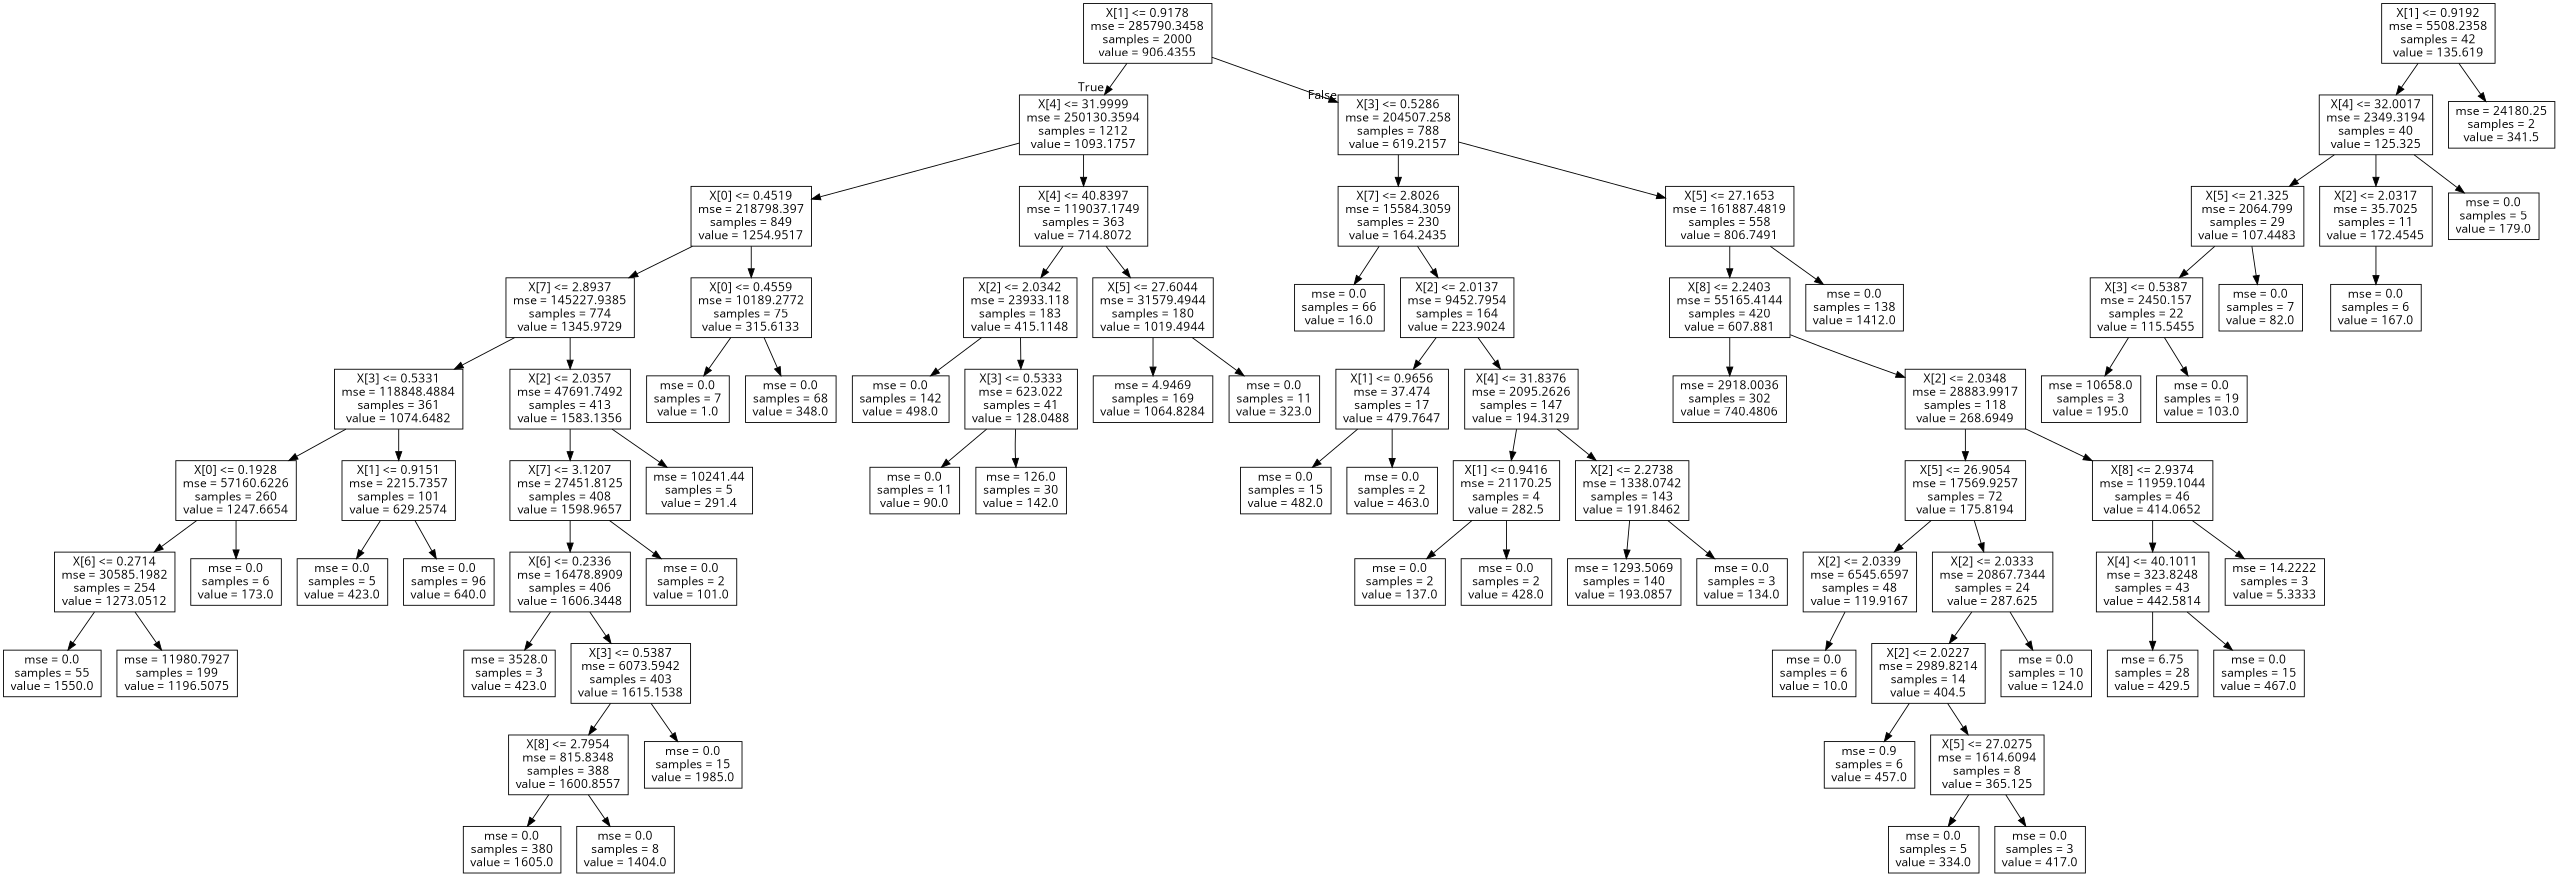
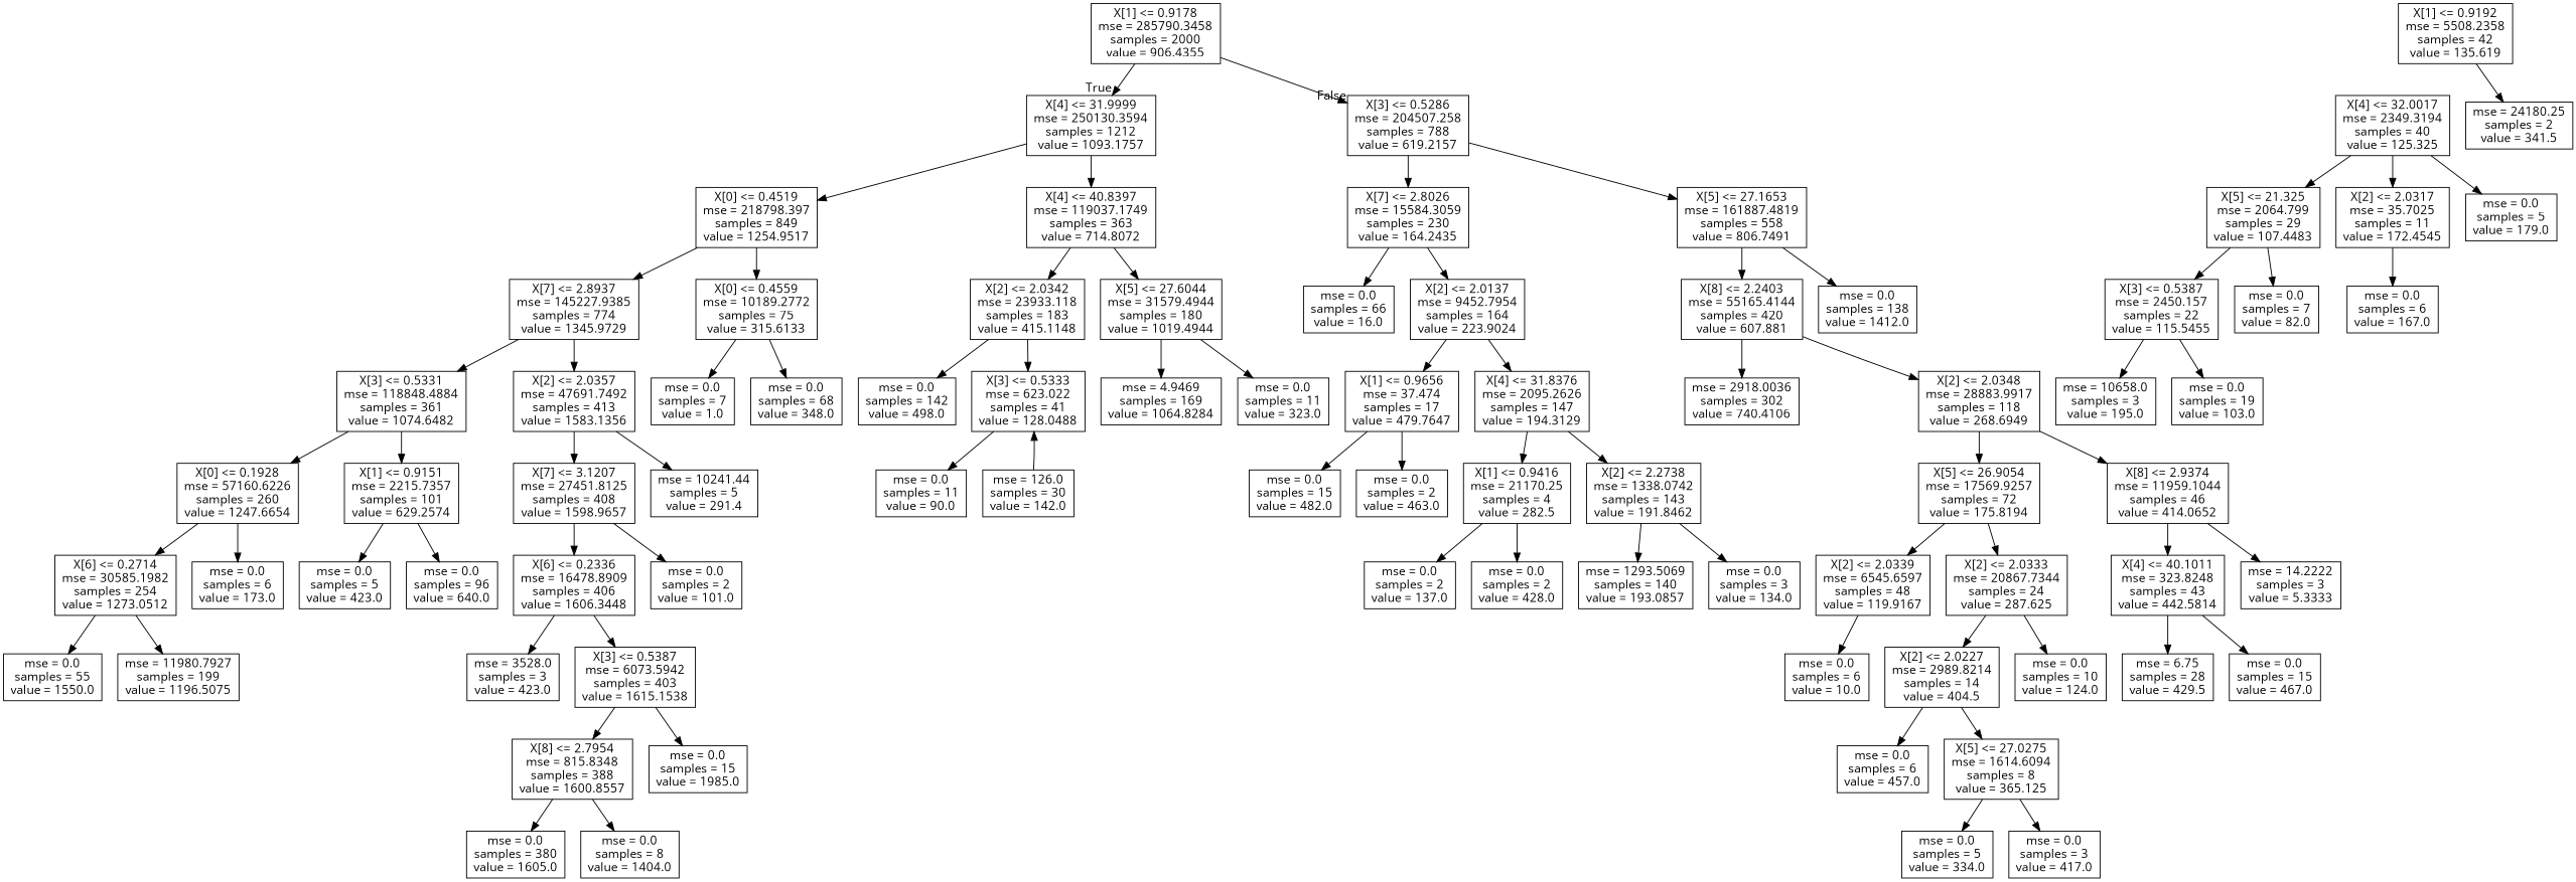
  digraph {
    fontname="Open Sans"
    node [fontname="Open Sans" shape=box]
    edge [fontname="Open Sans"]
    n1 [label="X[1] <= 0.9178\nmse = 285790.3458\nsamples = 2000\nvalue = 906.4355"]
    n2 [label="X[4] <= 31.9999\nmse = 250130.3594\nsamples = 1212\nvalue = 1093.1757"]
    n3 [label="X[3] <= 0.5286\nmse = 204507.258\nsamples = 788\nvalue = 619.2157"]
    n4 [label="X[0] <= 0.4519\nmse = 218798.397\nsamples = 849\nvalue = 1254.9517"]
    n5 [label="X[4] <= 40.8397\nmse = 119037.1749\nsamples = 363\nvalue = 714.8072"]
    n6 [label="X[7] <= 2.8026\nmse = 15584.3059\nsamples = 230\nvalue = 164.2435"]
    n7 [label="X[5] <= 27.1653\nmse = 161887.4819\nsamples = 558\nvalue = 806.7491"]
    n8 [label="X[7] <= 2.8937\nmse = 145227.9385\nsamples = 774\nvalue = 1345.9729"]
    n9 [label="X[0] <= 0.4559\nmse = 10189.2772\nsamples = 75\nvalue = 315.6133"]
    n10 [label="X[2] <= 2.0342\nmse = 23933.118\nsamples = 183\nvalue = 415.1148"]
    n11 [label="X[5] <= 27.6044\nmse = 31579.4944\nsamples = 180\nvalue = 1019.4944"]
    n12 [label="X[3] <= 0.5331\nmse = 118848.4884\nsamples = 361\nvalue = 1074.6482"]
    n13 [label="X[2] <= 2.0357\nmse = 47691.7492\nsamples = 413\nvalue = 1583.1356"]
    n14 [label="mse = 0.0\nsamples = 7\nvalue = 1.0"]
    n15 [label="mse = 0.0\nsamples = 68\nvalue = 348.0"]
    n16 [label="X[0] <= 0.1928\nmse = 57160.6226\nsamples = 260\nvalue = 1247.6654"]
    n17 [label="X[1] <= 0.9151\nmse = 2215.7357\nsamples = 101\nvalue = 629.2574"]
    n18 [label="X[7] <= 3.1207\nmse = 27451.8125\nsamples = 408\nvalue = 1598.9657"]
    n19 [label="mse = 10241.44\nsamples = 5\nvalue = 291.4"]
    n20 [label="X[6] <= 0.2714\nmse = 30585.1982\nsamples = 254\nvalue = 1273.0512"]
    n21 [label="mse = 0.0\nsamples = 6\nvalue = 173.0"]
    n22 [label="mse = 0.0\nsamples = 5\nvalue = 423.0"]
    n23 [label="mse = 0.0\nsamples = 96\nvalue = 640.0"]
    n24 [label="mse = 0.0\nsamples = 55\nvalue = 1550.0"]
    n25 [label="mse = 11980.7927\nsamples = 199\nvalue = 1196.5075"]
    n26 [label="X[6] <= 0.2336\nmse = 16478.8909\nsamples = 406\nvalue = 1606.3448"]
    n27 [label="mse = 0.0\nsamples = 2\nvalue = 101.0"]
    n28 [label="mse = 3528.0\nsamples = 3\nvalue = 423.0"]
    n29 [label="X[3] <= 0.5387\nmse = 6073.5942\nsamples = 403\nvalue = 1615.1538"]
    n30 [label="X[8] <= 2.7954\nmse = 815.8348\nsamples = 388\nvalue = 1600.8557"]
    n31 [label="mse = 0.0\nsamples = 15\nvalue = 1985.0"]
    n32 [label="mse = 0.0\nsamples = 380\nvalue = 1605.0"]
    n33 [label="mse = 0.0\nsamples = 8\nvalue = 1404.0"]
    n34 [label="mse = 0.0\nsamples = 142\nvalue = 498.0"]
    n35 [label="X[3] <= 0.5333\nmse = 623.022\nsamples = 41\nvalue = 128.0488"]
    n36 [label="mse = 4.9469\nsamples = 169\nvalue = 1064.8284"]
    n37 [label="mse = 0.0\nsamples = 11\nvalue = 323.0"]
    n38 [label="mse = 0.0\nsamples = 11\nvalue = 90.0"]
    n39 [label="mse = 126.0\nsamples = 30\nvalue = 142.0"]
    n40 [label="mse = 0.0\nsamples = 66\nvalue = 16.0"]
    n41 [label="X[2] <= 2.0137\nmse = 9452.7954\nsamples = 164\nvalue = 223.9024"]
    n42 [label="X[8] <= 2.2403\nmse = 55165.4144\nsamples = 420\nvalue = 607.881"]
    n43 [label="mse = 0.0\nsamples = 138\nvalue = 1412.0"]
    n44 [label="X[1] <= 0.9656\nmse = 37.474\nsamples = 17\nvalue = 479.7647"]
    n45 [label="X[4] <= 31.8376\nmse = 2095.2626\nsamples = 147\nvalue = 194.3129"]
    n46 [label="mse = 0.0\nsamples = 15\nvalue = 482.0"]
    n47 [label="mse = 0.0\nsamples = 2\nvalue = 463.0"]
    n48 [label="X[1] <= 0.9416\nmse = 21170.25\nsamples = 4\nvalue = 282.5"]
    n49 [label="X[2] <= 2.2738\nmse = 1338.0742\nsamples = 143\nvalue = 191.8462"]
    n50 [label="mse = 0.0\nsamples = 2\nvalue = 137.0"]
    n51 [label="mse = 0.0\nsamples = 2\nvalue = 428.0"]
    n52 [label="mse = 1293.5069\nsamples = 140\nvalue = 193.0857"]
    n53 [label="mse = 0.0\nsamples = 3\nvalue = 134.0"]
-   n54 [label="mse = 2918.0036\nsamples = 302\nvalue = 740.4806"]
+   n54 [label="mse = 2918.0036\nsamples = 302\nvalue = 740.4106"]
    n55 [label="X[2] <= 2.0348\nmse = 28883.9917\nsamples = 118\nvalue = 268.6949"]
    n56 [label="X[5] <= 26.9054\nmse = 17569.9257\nsamples = 72\nvalue = 175.8194"]
    n57 [label="X[8] <= 2.9374\nmse = 11959.1044\nsamples = 46\nvalue = 414.0652"]
    n58 [label="X[2] <= 2.0339\nmse = 6545.6597\nsamples = 48\nvalue = 119.9167"]
    n59 [label="X[2] <= 2.0333\nmse = 20867.7344\nsamples = 24\nvalue = 287.625"]
    n60 [label="X[4] <= 40.1011\nmse = 323.8248\nsamples = 43\nvalue = 442.5814"]
    n61 [label="mse = 14.2222\nsamples = 3\nvalue = 5.3333"]
    n62 [label="mse = 0.0\nsamples = 6\nvalue = 10.0"]
    n63 [label="X[2] <= 2.0227\nmse = 2989.8214\nsamples = 14\nvalue = 404.5"]
    n64 [label="mse = 0.0\nsamples = 10\nvalue = 124.0"]
    n65 [label="X[1] <= 0.9192\nmse = 5508.2358\nsamples = 42\nvalue = 135.619"]
    n66 [label="X[4] <= 32.0017\nmse = 2349.3194\nsamples = 40\nvalue = 125.325"]
    n67 [label="mse = 24180.25\nsamples = 2\nvalue = 341.5"]
    n68 [label="X[5] <= 21.325\nmse = 2064.799\nsamples = 29\nvalue = 107.4483"]
    n69 [label="X[2] <= 2.0317\nmse = 35.7025\nsamples = 11\nvalue = 172.4545"]
    n70 [label="mse = 0.0\nsamples = 5\nvalue = 179.0"]
    n71 [label="X[3] <= 0.5387\nmse = 2450.157\nsamples = 22\nvalue = 115.5455"]
    n72 [label="mse = 0.0\nsamples = 7\nvalue = 82.0"]
    n73 [label="mse = 0.0\nsamples = 6\nvalue = 167.0"]
    n74 [label="mse = 10658.0\nsamples = 3\nvalue = 195.0"]
    n75 [label="mse = 0.0\nsamples = 19\nvalue = 103.0"]
-   n76 [label="mse = 0.9\nsamples = 6\nvalue = 457.0"]
+   n76 [label="mse = 0.0\nsamples = 6\nvalue = 457.0"]
    n77 [label="X[5] <= 27.0275\nmse = 1614.6094\nsamples = 8\nvalue = 365.125"]
    n78 [label="mse = 0.0\nsamples = 5\nvalue = 334.0"]
    n79 [label="mse = 0.0\nsamples = 3\nvalue = 417.0"]
    n80 [label="mse = 6.75\nsamples = 28\nvalue = 429.5"]
    n81 [label="mse = 0.0\nsamples = 15\nvalue = 467.0"]
    n1 -> n2 [headlabel=True labelangle=45 labeldistance=2.5]
    n1 -> n3 [headlabel=False labelangle=-45 labeldistance=2.5]
    n2 -> n4
    n2 -> n5
    n3 -> n6
    n3 -> n7
    n4 -> n8
    n4 -> n9
    n5 -> n10
    n5 -> n11
    n6 -> n40
    n6 -> n41
    n7 -> n42
    n7 -> n43
    n8 -> n12
    n8 -> n13
    n9 -> n14
    n9 -> n15
    n10 -> n34
    n10 -> n35
    n11 -> n36
    n11 -> n37
    n12 -> n16
    n12 -> n17
    n13 -> n18
    n13 -> n19
    n16 -> n20
    n16 -> n21
    n17 -> n22
    n17 -> n23
    n18 -> n26
    n18 -> n27
    n20 -> n24
    n20 -> n25
    n26 -> n28
    n26 -> n29
    n29 -> n30
    n29 -> n31
    n30 -> n32
    n30 -> n33
    n35 -> n38
-   n35 -> n39
+   n39 -> n35
    n41 -> n44
    n41 -> n45
    n42 -> n54
    n42 -> n55
    n44 -> n46
    n44 -> n47
    n45 -> n48
    n45 -> n49
    n48 -> n50
    n48 -> n51
    n49 -> n52
    n49 -> n53
    n55 -> n56
    n55 -> n57
    n56 -> n58
    n56 -> n59
    n57 -> n60
    n57 -> n61
    n58 -> n62
    n59 -> n63
    n59 -> n64
    n60 -> n80
    n60 -> n81
    n63 -> n76
    n63 -> n77
-   n65 -> n66
    n65 -> n67
    n66 -> n68
    n66 -> n69
    n66 -> n70
    n68 -> n71
    n68 -> n72
    n69 -> n73
    n71 -> n74
    n71 -> n75
    n77 -> n78
    n77 -> n79
  }
